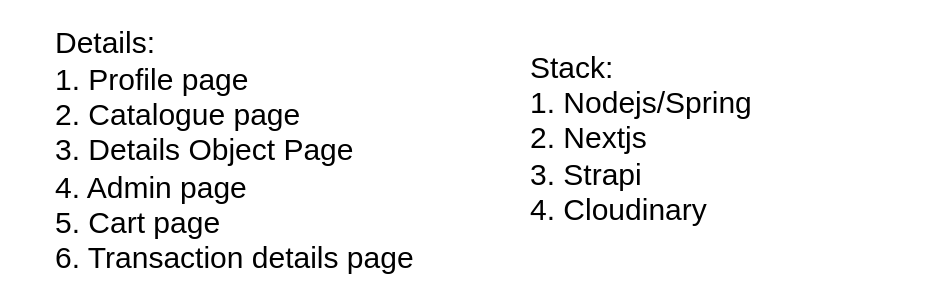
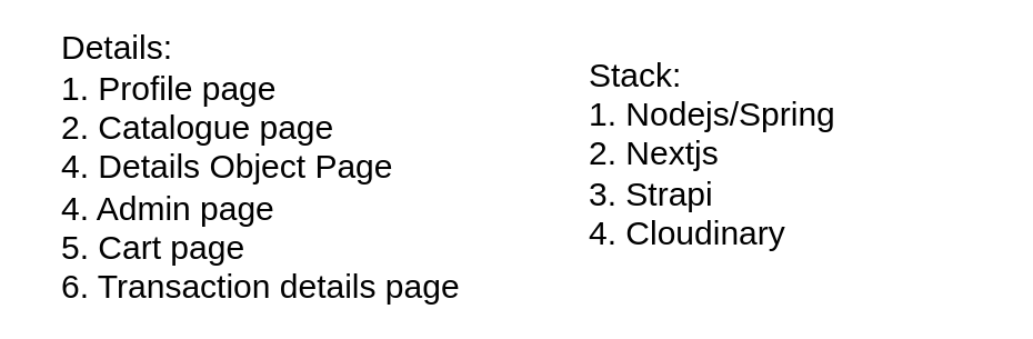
  <mxCell id="0" />
  <mxCell id="1" parent="0" />
- <mxCell id="2" value="Details:&lt;br&gt;1. Profile page&lt;br&gt;2. Catalogue page&lt;br&gt;3. Details Object Page&lt;br&gt;4. Admin page&lt;br&gt;5. Cart page&lt;br&gt;6. Transaction details page" style="text;html=1;strokeColor=none;fillColor=none;align=left;verticalAlign=middle;whiteSpace=wrap;rounded=0;" vertex="1" parent="1"><mxGeometry x="20" y="20" width="160" height="80" as="geometry" /></mxCell>
+ <mxCell id="2" value="Details:&lt;br&gt;1. Profile page&lt;br&gt;2. Catalogue page&lt;br&gt;4. Details Object Page&lt;br&gt;4. Admin page&lt;br&gt;5. Cart page&lt;br&gt;6. Transaction details page" style="text;html=1;strokeColor=none;fillColor=none;align=left;verticalAlign=middle;whiteSpace=wrap;rounded=0;" vertex="1" parent="1"><mxGeometry x="20" y="20" width="160" height="80" as="geometry" /></mxCell>
  <mxCell id="3" value="Stack:&lt;br&gt;1. Nodejs/Spring&lt;br&gt;2. Nextjs&lt;br&gt;3. Strapi&lt;br&gt;4. Cloudinary" style="text;html=1;strokeColor=none;fillColor=none;align=left;verticalAlign=middle;whiteSpace=wrap;rounded=0;" vertex="1" parent="1"><mxGeometry x="210" y="20" width="140" height="70" as="geometry" /></mxCell>
